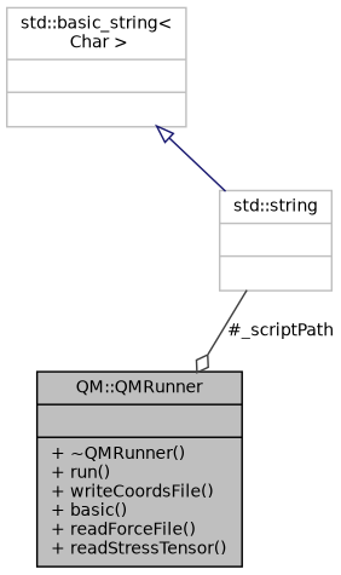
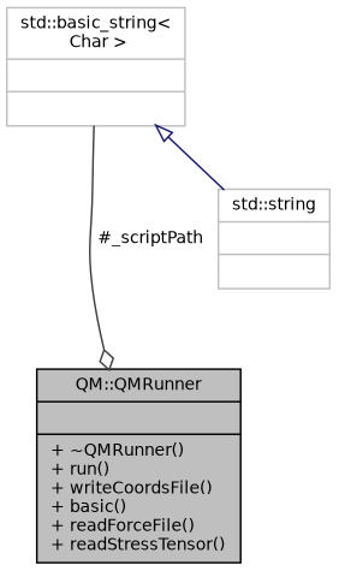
  digraph {
    node [color=grey75 fillcolor=white fontname=Helvetica fontsize=10 shape=record style=filled]
    edge [fontname=Helvetica fontsize=10 labelfontname=Helvetica labelfontsize=10 style=solid]
    n1 [color=black fillcolor=grey75 fontcolor=black height=0.2 label="{QM::QMRunner\n||+ ~QMRunner()\l+ run()\l+ writeCoordsFile()\l+ basic()\l+ readForceFile()\l+ readStressTensor()\l}" width=0.4]
    n2 [height=0.2 label="{std::string\n||}" width=0.4]
    n3 [height=0.2 label="{std::basic_string\<\l Char \>\n||}" width=0.4]
-   n2 -> n1 [arrowhead=odiamond color=grey25 label=" #_scriptPath"]
+   n3 -> n1 [arrowhead=odiamond color=grey25 label=" #_scriptPath"]
    n3 -> n2 [arrowtail=onormal color=midnightblue dir=back]
  }
